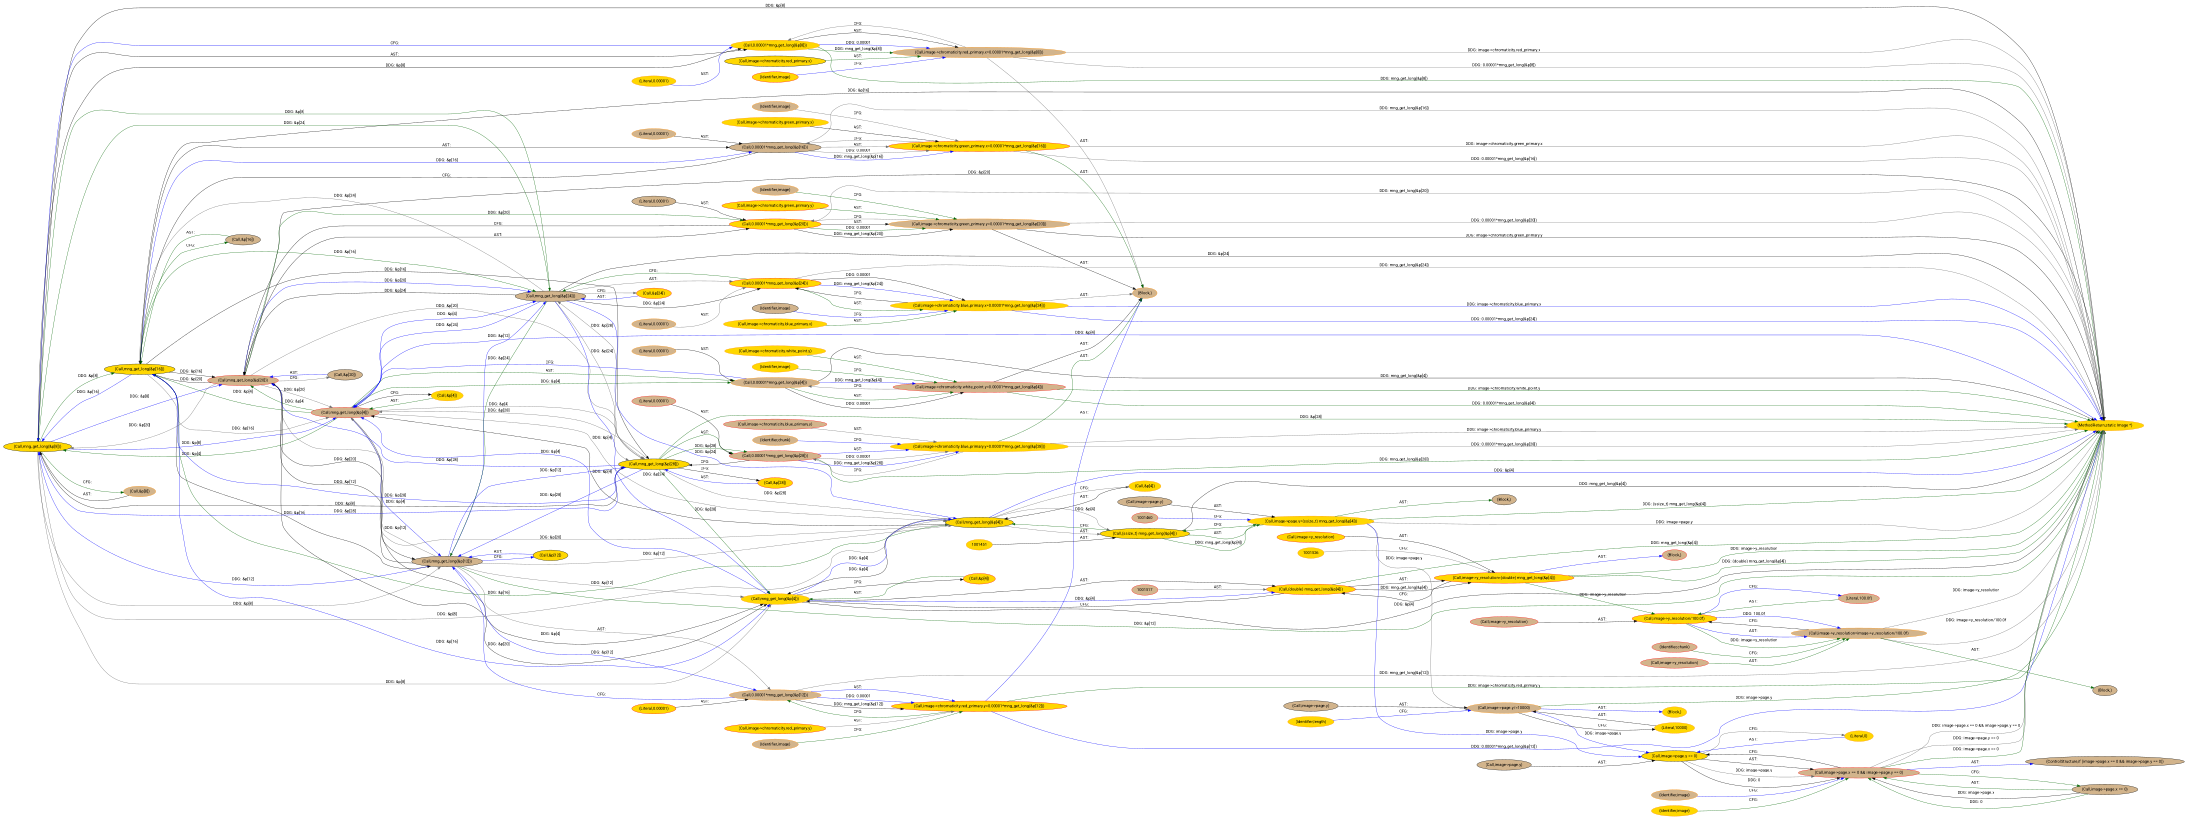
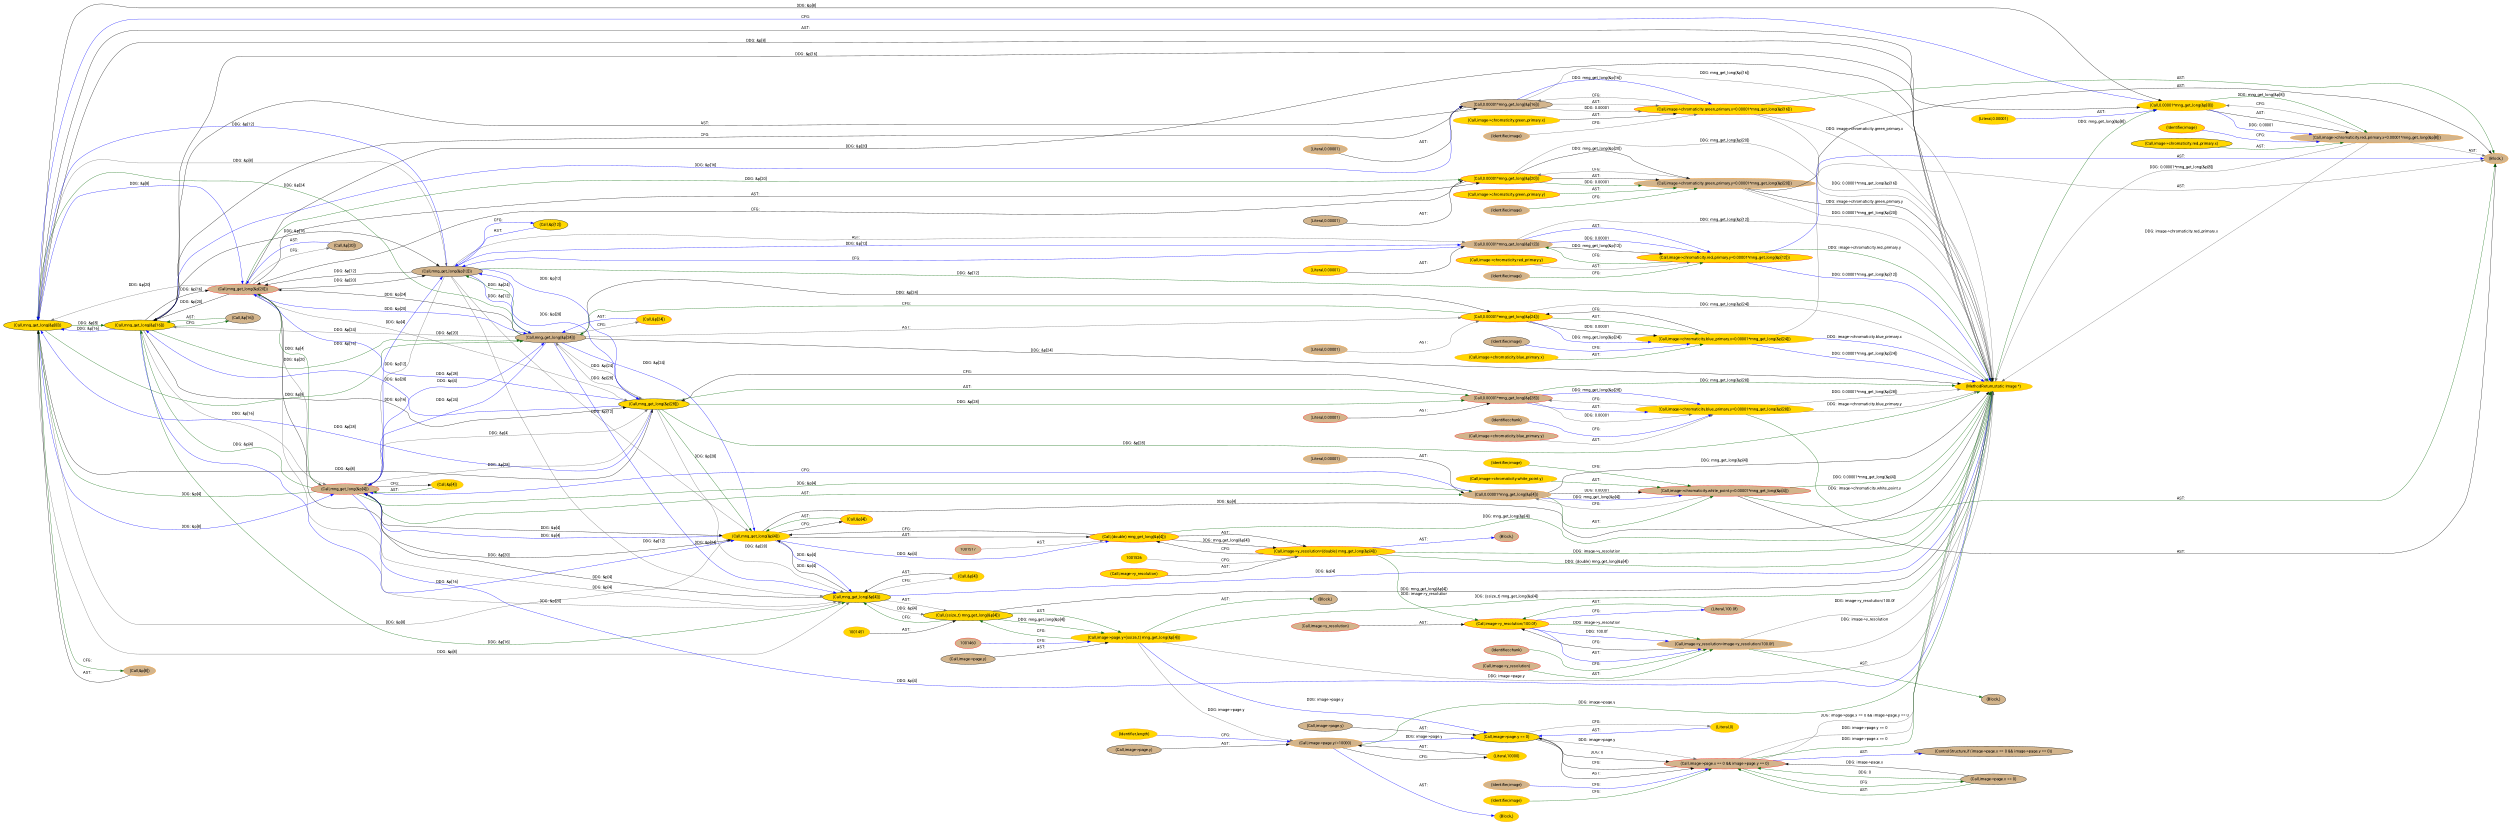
  digraph {
    fontname=Roboto
    rankdir=LR
    node [color=darkorange fillcolor=tan fontname=Roboto style=filled]
    edge [color=black fontname=Roboto]
    n1 [color=black fillcolor=gold label="(Call,mng_get_long(&p[8]))"]
    n2 [color=black fillcolor=gold label="(Call,mng_get_long(&p[16]))"]
    n3 [color=red label="(Call,mng_get_long(&p[20]))"]
    n4 [color=red label="(Call,mng_get_long(&p[4]))"]
    n5 [color=black label="(Call,mng_get_long(&p[12]))"]
    n6 [color=black label="(Call,mng_get_long(&p[24]))"]
    n7 [color=black fillcolor=gold label="(Call,mng_get_long(&p[28]))"]
    n8 [color=black fillcolor=gold label="(Call,mng_get_long(&p[4]))"]
    n9 [fillcolor=gold label="(Call,mng_get_long(&p[4]))"]
    n10 [fillcolor=gold label="(Call,0.00001*mng_get_long(&p[8]))"]
    n11 [fillcolor=gold label="(MethodReturn,static Image *)"]
    n12 [label="(Call,&p[8])"]
    n13 [color=black label="(Call,0.00001*mng_get_long(&p[16]))"]
    n14 [color=black label="(Call,&p[16])"]
    n15 [color=red fillcolor=gold label="(Call,0.00001*mng_get_long(&p[20]))"]
    n16 [color=black label="(Call,&p[20])"]
    n17 [label="(Call,0.00001*mng_get_long(&p[4]))"]
    n18 [fillcolor=gold label="(Call,&p[4])"]
    n19 [label="(Call,0.00001*mng_get_long(&p[12]))"]
    n20 [color=black fillcolor=gold label="(Call,&p[12])"]
    n21 [color=red fillcolor=gold label="(Call,0.00001*mng_get_long(&p[24]))"]
    n22 [color=red fillcolor=gold label="(Call,&p[24])"]
    n23 [color=red label="(Call,0.00001*mng_get_long(&p[28]))"]
-   n24 [color=red fillcolor=gold label="(Call,&p[28])"]
    n25 [color=black fillcolor=gold label="(Call,(ssize_t) mng_get_long(&p[4]))"]
    n26 [fillcolor=gold label="(Call,&p[4])"]
    n27 [color=red fillcolor=gold label="(Call,(double) mng_get_long(&p[4]))"]
    n28 [color=red fillcolor=gold label="(Call,&p[4])"]
    n29 [label="(Call,image->chromaticity.red_primary.x=0.00001*mng_get_long(&p[8]))"]
    n30 [color=red fillcolor=gold label="(Call,image->chromaticity.green_primary.x=0.00001*mng_get_long(&p[16]))"]
    n31 [label="(Call,image->chromaticity.green_primary.y=0.00001*mng_get_long(&p[20]))"]
    n32 [color=red label="(Call,image->chromaticity.white_point.y=0.00001*mng_get_long(&p[4]))"]
    n33 [color=red fillcolor=gold label="(Call,image->chromaticity.red_primary.y=0.00001*mng_get_long(&p[12]))"]
    n34 [fillcolor=gold label="(Call,image->chromaticity.blue_primary.x=0.00001*mng_get_long(&p[24]))"]
    n35 [fillcolor=gold label="(Call,image->chromaticity.blue_primary.y=0.00001*mng_get_long(&p[28]))"]
    n36 [fillcolor=gold label="(Call,image->page.y=(ssize_t) mng_get_long(&p[4]))"]
    n37 [color=red fillcolor=gold label="(Call,image->y_resolution=(double) mng_get_long(&p[4]))"]
    n38 [label="(Block,)"]
    n39 [label="(Call,image->page.y/=10000)"]
    n40 [color=black fillcolor=gold label="(Call,image->page.y == 0)"]
    n41 [color=black label="(Block,)"]
    n42 [fillcolor=gold label="(Block,)"]
    n43 [fillcolor=gold label="(Literal,10000)"]
    n44 [color=red label="(Call,image->page.x == 0 && image->page.y == 0)"]
    n45 [fillcolor=gold label="(Literal,0)"]
    n46 [color=black label="(Call,image->page.x == 0)"]
    n47 [color=black label="(ControlStructure,if (image->page.x == 0 && image->page.y == 0))"]
    n48 [color=red fillcolor=gold label="(Call,image->y_resolution/100.0f)"]
    n49 [color=red label="(Block,)"]
    n50 [label="(Call,image->y_resolution=image->y_resolution/100.0f)"]
    n51 [color=red label="(Literal,100.0f)"]
    n52 [color=black label="(Block,)"]
    n53 [label="(Literal,0.00001)"]
    n54 [fillcolor=gold label="(Call,image->chromaticity.white_point.y)"]
    n55 [color=black label="(Literal,0.00001)"]
    n56 [color=black label="(Call,image->page.y)"]
    n57 [color=red label="(Call,image->y_resolution)"]
    n58 [color=red fillcolor=gold label="(Call,image->chromaticity.red_primary.y)"]
    n59 [label="(Literal,0.00001)"]
    n60 [color=black label="(Call,image->page.y)"]
    n61 [color=red fillcolor=gold label="(Literal,0.00001)"]
    n62 [fillcolor=gold label="(Identifier,image)"]
    n63 [color=red fillcolor=gold label="(Identifier,image)"]
    n64 [color=black label="(Call,image->page.y)"]
    n65 [label="(Literal,0.00001)"]
    n66 [label="(Identifier,image)"]
    n67 [color=red label="(Call,image->y_resolution)"]
    n68 [fillcolor=gold label="(Identifier,length)"]
    n69 [fillcolor=gold label="(Identifier,image)"]
    n70 [fillcolor=gold label="(Literal,0.00001)"]
    n71 [fillcolor=gold label="(Call,image->chromaticity.green_primary.x)"]
    n72 [fillcolor=gold label="(Call,image->chromaticity.blue_primary.x)"]
    n73 [color=red fillcolor=gold label="(Call,image->y_resolution)"]
    n74 [label="(Identifier,image)"]
    n75 [label="(Identifier,image)"]
    n76 [color=red label="(Literal,0.00001)"]
    n77 [color=red label="(Identifier,chunk)"]
    n78 [label="(Identifier,chunk)"]
    n79 [color=red fillcolor=gold label="(Call,image->chromaticity.green_primary.y)"]
    n80 [label="(Identifier,image)"]
    n81 [color=red label="(Call,image->chromaticity.blue_primary.y)"]
    n82 [color=black fillcolor=gold label="(Call,image->chromaticity.red_primary.x)"]
    n83 [color=black label="(Identifier,image)"]
    1001451 [fillcolor=gold]
    1001460 [color=red]
    1001517 [color=red]
    1001526 [fillcolor=gold]
    n1 -> n2 [color=darkgreen label="DDG: &p[8]"]
    n1 -> n3 [color=blue label="DDG: &p[8]"]
    n1 -> n4 [color=blue label="DDG: &p[8]"]
    n1 -> n5 [color=gray40 label="DDG: &p[8]"]
    n1 -> n6 [color=darkgreen label="DDG: &p[8]"]
    n1 -> n7 [label="DDG: &p[8]"]
    n1 -> n8 [color=gray40 label="DDG: &p[8]"]
    n1 -> n9 [color=gray40 label="DDG: &p[8]"]
    n1 -> n10 [label="AST: "]
    n1 -> n10 [label="DDG: &p[8]"]
    n1 -> n11 [label="DDG: &p[8]"]
    n1 -> n12 [color=darkgreen label="CFG: "]
    n2 -> n1 [color=blue label="DDG: &p[16]"]
    n2 -> n3 [label="DDG: &p[16]"]
    n2 -> n4 [color=gray40 label="DDG: &p[16]"]
    n2 -> n5 [label="DDG: &p[16]"]
    n2 -> n6 [color=darkgreen label="DDG: &p[16]"]
    n2 -> n7 [label="DDG: &p[16]"]
    n2 -> n8 [color=darkgreen label="DDG: &p[16]"]
    n2 -> n9 [color=blue label="DDG: &p[16]"]
    n2 -> n11 [label="DDG: &p[16]"]
    n2 -> n13 [label="AST: "]
    n2 -> n13 [color=blue label="DDG: &p[16]"]
    n2 -> n14 [color=darkgreen label="CFG: "]
    n3 -> n1 [color=gray40 label="DDG: &p[20]"]
    n3 -> n2 [label="DDG: &p[20]"]
    n3 -> n4 [color=gray40 label="DDG: &p[20]"]
    n3 -> n5 [label="DDG: &p[20]"]
    n3 -> n6 [color=blue label="DDG: &p[20]"]
    n3 -> n7 [color=gray40 label="DDG: &p[20]"]
    n3 -> n8 [color=gray40 label="DDG: &p[20]"]
    n3 -> n9 [label="DDG: &p[20]"]
    n3 -> n11 [label="DDG: &p[20]"]
    n3 -> n15 [label="AST: "]
    n3 -> n15 [color=darkgreen label="DDG: &p[20]"]
    n3 -> n16 [color=gray40 label="CFG: "]
    n4 -> n1 [color=darkgreen label="DDG: &p[4]"]
    n4 -> n2 [color=darkgreen label="DDG: &p[4]"]
    n4 -> n3 [color=darkgreen label="DDG: &p[4]"]
    n4 -> n5 [color=blue label="DDG: &p[4]"]
    n4 -> n6 [color=blue label="DDG: &p[4]"]
    n4 -> n7 [color=gray40 label="DDG: &p[4]"]
    n4 -> n8 [color=gray40 label="DDG: &p[4]"]
    n4 -> n9 [label="DDG: &p[4]"]
    n4 -> n11 [color=blue label="DDG: &p[4]"]
    n4 -> n17 [color=darkgreen label="AST: "]
    n4 -> n17 [color=darkgreen label="DDG: &p[4]"]
    n4 -> n18 [label="CFG: "]
    n5 -> n1 [color=blue label="DDG: &p[12]"]
    n5 -> n3 [label="DDG: &p[12]"]
    n5 -> n4 [color=gray40 label="DDG: &p[12]"]
    n5 -> n6 [color=blue label="DDG: &p[12]"]
    n5 -> n7 [color=blue label="DDG: &p[12]"]
    n5 -> n8 [color=gray40 label="DDG: &p[12]"]
    n5 -> n9 [color=gray40 label="DDG: &p[12]"]
    n5 -> n11 [color=darkgreen label="DDG: &p[12]"]
    n5 -> n19 [color=gray40 label="AST: "]
    n5 -> n19 [color=blue label="DDG: &p[12]"]
    n5 -> n20 [color=blue label="CFG: "]
    n6 -> n1 [color=darkgreen label="DDG: &p[24]"]
    n6 -> n2 [color=gray40 label="DDG: &p[24]"]
    n6 -> n3 [label="DDG: &p[24]"]
    n6 -> n4 [color=blue label="DDG: &p[24]"]
    n6 -> n5 [color=darkgreen label="DDG: &p[24]"]
    n6 -> n7 [color=gray40 label="DDG: &p[24]"]
    n6 -> n8 [color=blue label="DDG: &p[24]"]
    n6 -> n9 [color=blue label="DDG: &p[24]"]
    n6 -> n11 [label="DDG: &p[24]"]
    n6 -> n21 [color=gray40 label="AST: "]
    n6 -> n21 [label="DDG: &p[24]"]
    n6 -> n22 [color=gray40 label="CFG: "]
    n7 -> n1 [color=blue label="DDG: &p[28]"]
    n7 -> n2 [color=blue label="DDG: &p[28]"]
    n7 -> n3 [color=blue label="DDG: &p[28]"]
    n7 -> n4 [color=gray40 label="DDG: &p[28]"]
    n7 -> n5 [color=blue label="DDG: &p[28]"]
    n7 -> n6 [color=gray40 label="DDG: &p[28]"]
    n7 -> n8 [color=gray40 label="DDG: &p[28]"]
    n7 -> n9 [color=darkgreen label="DDG: &p[28]"]
    n7 -> n11 [color=darkgreen label="DDG: &p[28]"]
    n7 -> n23 [color=darkgreen label="AST: "]
    n7 -> n23 [color=darkgreen label="DDG: &p[28]"]
-   n7 -> n24 [label="CFG: "]
    n8 -> n4 [label="DDG: &p[4]"]
    n8 -> n9 [label="DDG: &p[4]"]
    n8 -> n11 [color=blue label="DDG: &p[4]"]
    n8 -> n25 [color=gray40 label="AST: "]
    n8 -> n25 [color=gray40 label="DDG: &p[4]"]
    n8 -> n26 [color=gray40 label="CFG: "]
    n9 -> n4 [color=blue label="DDG: &p[4]"]
    n9 -> n8 [color=blue label="DDG: &p[4]"]
    n9 -> n11 [label="DDG: &p[4]"]
    n9 -> n27 [label="AST: "]
    n9 -> n27 [color=blue label="DDG: &p[4]"]
    n9 -> n28 [label="CFG: "]
    n10 -> n1 [color=blue label="CFG: "]
-   n10 -> n11 [color=darkgreen label="DDG: mng_get_long(&p[8])"]
+   n11 -> n10 [color=darkgreen label="DDG: mng_get_long(&p[8])"]
    n10 -> n29 [label="AST: "]
    n10 -> n29 [color=blue label="DDG: 0.00001"]
    n10 -> n29 [color=darkgreen label="DDG: mng_get_long(&p[8])"]
    n12 -> n1 [label="AST: "]
    n13 -> n2 [label="CFG: "]
    n13 -> n11 [color=gray40 label="DDG: mng_get_long(&p[16])"]
    n13 -> n30 [color=gray40 label="AST: "]
    n13 -> n30 [color=gray40 label="DDG: 0.00001"]
    n13 -> n30 [color=blue label="DDG: mng_get_long(&p[16])"]
    n14 -> n2 [color=darkgreen label="AST: "]
    n15 -> n3 [label="CFG: "]
    n15 -> n11 [color=gray40 label="DDG: mng_get_long(&p[20])"]
    n15 -> n31 [label="AST: "]
    n15 -> n31 [color=darkgreen label="DDG: 0.00001"]
    n15 -> n31 [label="DDG: mng_get_long(&p[20])"]
    n16 -> n3 [color=blue label="AST: "]
    n17 -> n4 [color=blue label="CFG: "]
    n17 -> n11 [label="DDG: mng_get_long(&p[4])"]
    n17 -> n32 [color=darkgreen label="AST: "]
    n17 -> n32 [label="DDG: 0.00001"]
    n17 -> n32 [color=blue label="DDG: mng_get_long(&p[4])"]
    n18 -> n4 [color=darkgreen label="AST: "]
    n19 -> n5 [color=blue label="CFG: "]
    n19 -> n11 [color=gray40 label="DDG: mng_get_long(&p[12])"]
    n19 -> n33 [color=blue label="AST: "]
    n19 -> n33 [color=blue label="DDG: 0.00001"]
    n19 -> n33 [label="DDG: mng_get_long(&p[12])"]
    n20 -> n5 [color=blue label="AST: "]
    n21 -> n6 [color=darkgreen label="CFG: "]
    n21 -> n11 [color=gray40 label="DDG: mng_get_long(&p[24])"]
    n21 -> n34 [color=darkgreen label="AST: "]
    n21 -> n34 [label="DDG: 0.00001"]
    n21 -> n34 [color=blue label="DDG: mng_get_long(&p[24])"]
    n22 -> n6 [color=blue label="AST: "]
    n23 -> n7 [label="CFG: "]
    n23 -> n11 [color=darkgreen label="DDG: mng_get_long(&p[28])"]
    n23 -> n35 [color=blue label="AST: "]
    n23 -> n35 [color=gray40 label="DDG: 0.00001"]
    n23 -> n35 [color=blue label="DDG: mng_get_long(&p[28])"]
-   n24 -> n7 [color=blue label="AST: "]
    n25 -> n8 [color=darkgreen label="CFG: "]
    n25 -> n11 [label="DDG: mng_get_long(&p[4])"]
    n25 -> n36 [color=darkgreen label="AST: "]
    n25 -> n36 [color=darkgreen label="DDG: mng_get_long(&p[4])"]
    n26 -> n8 [label="AST: "]
    n27 -> n9 [label="CFG: "]
    n27 -> n11 [color=darkgreen label="DDG: mng_get_long(&p[4])"]
    n27 -> n37 [label="AST: "]
    n27 -> n37 [label="DDG: mng_get_long(&p[4])"]
    n28 -> n9 [color=darkgreen label="AST: "]
    n29 -> n10 [color=gray40 label="CFG: "]
    n29 -> n11 [color=gray40 label="DDG: image->chromaticity.red_primary.x"]
    n29 -> n11 [color=gray40 label="DDG: 0.00001*mng_get_long(&p[8])"]
    n29 -> n38 [color=gray40 label="AST: "]
    n30 -> n11 [color=gray40 label="DDG: 0.00001*mng_get_long(&p[16])"]
    n30 -> n11 [color=gray40 label="DDG: image->chromaticity.green_primary.x"]
    n30 -> n13 [color=gray40 label="CFG: "]
    n30 -> n38 [color=darkgreen label="AST: "]
    n31 -> n11 [color=gray40 label="DDG: 0.00001*mng_get_long(&p[20])"]
    n31 -> n11 [label="DDG: image->chromaticity.green_primary.y"]
    n31 -> n15 [color=gray40 label="CFG: "]
    n31 -> n38 [label="AST: "]
    n32 -> n11 [color=darkgreen label="DDG: image->chromaticity.white_point.y"]
    n32 -> n11 [color=darkgreen label="DDG: 0.00001*mng_get_long(&p[4])"]
    n32 -> n17 [color=gray40 label="CFG: "]
    n32 -> n38 [label="AST: "]
    n33 -> n11 [color=darkgreen label="DDG: image->chromaticity.red_primary.y"]
    n33 -> n11 [color=blue label="DDG: 0.00001*mng_get_long(&p[12])"]
    n33 -> n19 [color=darkgreen label="CFG: "]
    n33 -> n38 [color=blue label="AST: "]
    n34 -> n11 [color=blue label="DDG: image->chromaticity.blue_primary.x"]
    n34 -> n11 [color=blue label="DDG: 0.00001*mng_get_long(&p[24])"]
    n34 -> n21 [label="CFG: "]
    n34 -> n38 [color=gray40 label="AST: "]
    n35 -> n11 [color=gray40 label="DDG: 0.00001*mng_get_long(&p[28])"]
    n35 -> n11 [color=gray40 label="DDG: image->chromaticity.blue_primary.y"]
    n35 -> n23 [color=gray40 label="CFG: "]
    n35 -> n38 [color=darkgreen label="AST: "]
    n36 -> n11 [color=gray40 label="DDG: image->page.y"]
    n36 -> n11 [color=darkgreen label="DDG: (ssize_t) mng_get_long(&p[4])"]
    n36 -> n25 [color=darkgreen label="CFG: "]
    n36 -> n39 [color=gray40 label="DDG: image->page.y"]
    n36 -> n40 [color=blue label="DDG: image->page.y"]
    n36 -> n41 [color=darkgreen label="AST: "]
    n37 -> n11 [color=darkgreen label="DDG: image->y_resolution"]
    n37 -> n11 [color=darkgreen label="DDG: (double) mng_get_long(&p[4])"]
    n37 -> n27 [label="CFG: "]
    n37 -> n48 [color=darkgreen label="DDG: image->y_resolution"]
    n37 -> n49 [color=blue label="AST: "]
    n39 -> n11 [color=darkgreen label="DDG: image->page.y"]
    n39 -> n40 [color=blue label="DDG: image->page.y"]
    n39 -> n42 [color=blue label="AST: "]
    n39 -> n43 [label="CFG: "]
    n40 -> n44 [label="AST: "]
    n40 -> n44 [color=gray40 label="DDG: image->page.y"]
    n40 -> n44 [label="DDG: 0"]
    n40 -> n45 [color=gray40 label="CFG: "]
    n43 -> n39 [label="AST: "]
    n44 -> n11 [color=gray40 label="DDG: image->page.x == 0 && image->page.y == 0"]
    n44 -> n11 [color=gray40 label="DDG: image->page.y == 0"]
    n44 -> n11 [color=darkgreen label="DDG: image->page.x == 0"]
    n44 -> n40 [label="CFG: "]
    n44 -> n46 [color=darkgreen label="CFG: "]
    n44 -> n47 [color=blue label="AST: "]
    n45 -> n40 [color=blue label="AST: "]
    n46 -> n44 [color=darkgreen label="AST: "]
    n46 -> n44 [label="DDG: image->page.x"]
    n46 -> n44 [color=darkgreen label="DDG: 0"]
    n48 -> n50 [color=blue label="AST: "]
    n48 -> n50 [color=darkgreen label="DDG: image->y_resolution"]
    n48 -> n50 [color=blue label="DDG: 100.0f"]
    n48 -> n51 [color=blue label="CFG: "]
    n50 -> n11 [color=gray40 label="DDG: image->y_resolution"]
    n50 -> n11 [color=gray40 label="DDG: image->y_resolution/100.0f"]
    n50 -> n48 [label="CFG: "]
    n50 -> n52 [color=darkgreen label="AST: "]
    n51 -> n48 [color=darkgreen label="AST: "]
    n53 -> n13 [label="AST: "]
    n54 -> n32 [color=darkgreen label="AST: "]
    n55 -> n15 [label="AST: "]
    n56 -> n40 [label="AST: "]
    n57 -> n48 [label="AST: "]
    n58 -> n33 [color=gray40 label="AST: "]
    n59 -> n17 [label="AST: "]
    n60 -> n36 [label="AST: "]
    n61 -> n19 [label="AST: "]
    n62 -> n32 [color=darkgreen label="CFG: "]
    n63 -> n29 [color=blue label="CFG: "]
    n64 -> n39 [label="AST: "]
    n65 -> n21 [color=gray40 label="AST: "]
    n66 -> n33 [color=darkgreen label="CFG: "]
    n67 -> n50 [color=darkgreen label="AST: "]
    n68 -> n39 [color=blue label="CFG: "]
    n69 -> n44 [color=darkgreen label="CFG: "]
    n70 -> n10 [color=blue label="AST: "]
    n71 -> n30 [label="AST: "]
    n72 -> n34 [color=darkgreen label="AST: "]
    n73 -> n37 [label="AST: "]
    n74 -> n44 [color=blue label="CFG: "]
    n75 -> n30 [color=gray40 label="CFG: "]
    n76 -> n23 [label="AST: "]
    n77 -> n50 [color=darkgreen label="CFG: "]
    n78 -> n35 [color=blue label="CFG: "]
    n79 -> n31 [color=darkgreen label="AST: "]
    n80 -> n31 [color=darkgreen label="CFG: "]
    n81 -> n35 [color=gray40 label="AST: "]
    n82 -> n29 [color=darkgreen label="AST: "]
    n83 -> n34 [color=blue label="CFG: "]
    1001451 -> n25 [label="AST: "]
    1001460 -> n36 [color=blue label="CFG: "]
    1001517 -> n27 [color=gray40 label="AST: "]
    1001526 -> n37 [color=gray40 label="CFG: "]
  }
